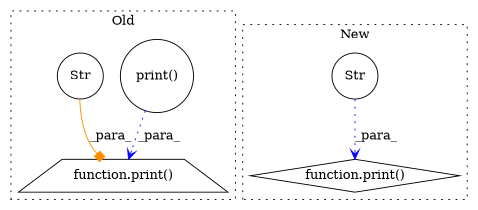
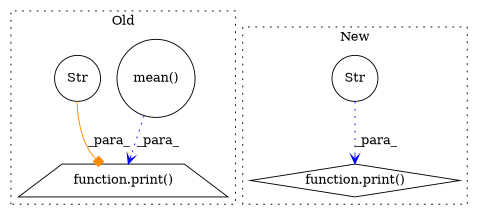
  digraph {
    node [a=75 l="6,1" shape=circle]
    edge [color=blue style=dotted arrowhead=vee]
-   n1 [l=13 label="print()" s=879]
+   n1 [l=13 label="mean()" s=879]
    n2 [label="function.print()" s="851,904" shape=trapezium]
    n3 [a=66 l=3 label=Str s=901]
    n4 [label="function.print()" s="1909,1938" shape=diamond]
    n5 [a=66 l=4 label=Str s=1915]
    subgraph cluster_1 {
      label=Old
      style=dotted
      n1
      n2
      n3
    }
    subgraph cluster_2 {
      label=New
      style=dotted
      n4
      n5
    }
    n1 -> n2 [label=_para_]
    n3 -> n2 [label=_para_ color=darkorange style=solid arrowhead=box]
    n5 -> n4 [label=_para_]
  }
